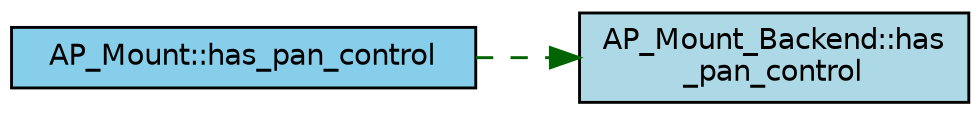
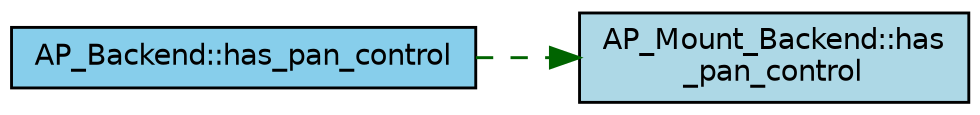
  digraph {
    rankdir=LR
    node [color=black fontname=Helvetica fontsize=10 shape=record style=filled]
-   n1 [fillcolor=skyblue fontcolor=black height=0.2 label="AP_Mount::has_pan_control" width=0.4]
+   n1 [fillcolor=skyblue fontcolor=black height=0.2 label="AP_Backend::has_pan_control" width=0.4]
    n2 [fillcolor=lightblue height=0.2 label="AP_Mount_Backend::has\l_pan_control" width=0.4]
    n1 -> n2 [color=darkgreen fontname=Helvetica fontsize=10 labelfontname=Helvetica labelfontsize=10 style=dashed]
  }
